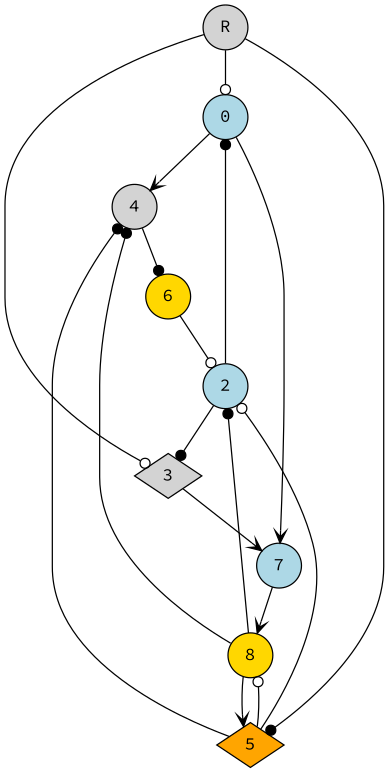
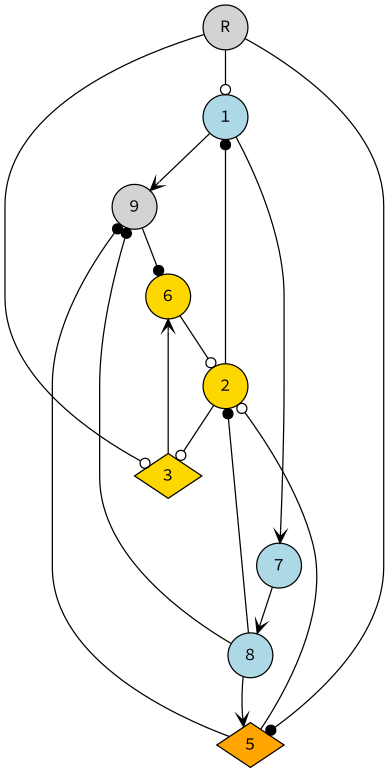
  digraph {
    fontname="Source Code Pro"
    node [fillcolor=lightblue fontname="Source Code Pro" shape=circle style=filled]
    edge [arrowhead=dot fontname="Source Code Pro"]
-   1 [label=0]
-   4 [fillcolor=lightgrey]
+   1
+   4 [fillcolor=lightgrey label=9]
    7
    6 [fillcolor=gold]
-   8 [fillcolor=gold]
-   2
-   3 [fillcolor=lightgrey shape=diamond]
+   8
+   2 [fillcolor=gold]
+   3 [fillcolor=gold shape=diamond]
    5 [fillcolor=orange shape=diamond]
    R [fillcolor=lightgrey]
    1 -> 4 [arrowhead=vee]
    1 -> 7 [arrowhead=vee]
    4 -> 6
    7 -> 8 [arrowhead=vee]
    6 -> 2 [arrowhead=odot]
    8 -> 4
    8 -> 2
    8 -> 5 [arrowhead=vee]
    2 -> 1
-   2 -> 3
-   3 -> 7 [arrowhead=vee]
+   2 -> 3 [arrowhead=odot]
+   3 -> 6 [arrowhead=vee]
    5 -> 4
-   5 -> 8 [arrowhead=odot]
    5 -> 2 [arrowhead=odot]
    R -> 1 [arrowhead=odot]
    R -> 3 [arrowhead=odot]
    R -> 5
  }
